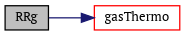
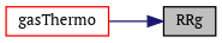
  digraph {
    rankdir=LR
    fontname="PT Serif"
    node [fontname="PT Serif" fontsize=10 shape=record]
    n1 [color=black fillcolor=grey75 fontcolor=black height=0.2 label=RRg style=filled width=0.4]
    n2 [color=red height=0.2 label=gasThermo width=0.4]
-   n1 -> n2 [color=midnightblue fontname="PT Serif" fontsize=10 labelfontname=FreeSans labelfontsize=10 style=solid]
+   n2 -> n1 [color=midnightblue fontname="PT Serif" fontsize=10 labelfontname=FreeSans labelfontsize=10 style=solid]
  }
